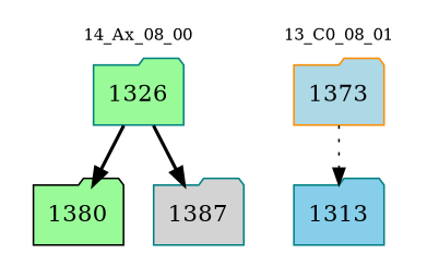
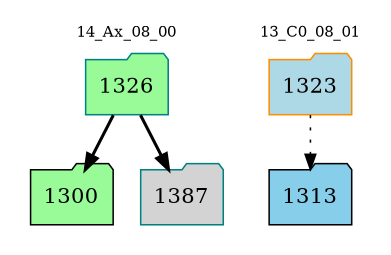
  digraph {
    node [color=teal fillcolor=palegreen shape=folder style=filled]
    edge [color=black style=bold]
    n1 [label=1326]
-   n2 [color=black label=1380]
+   n2 [color=black label=1300]
    n3 [fillcolor=lightgrey label=1387]
-   n4 [color=darkorange fillcolor=lightblue label=1373]
-   n5 [fillcolor=skyblue label=1313]
+   n4 [color=darkorange fillcolor=lightblue label=1323]
+   n5 [color=black fillcolor=skyblue label=1313]
    subgraph cluster_1 {
      color=white
      fontsize=10
      label="14_Ax_08_00"
      n1
      n2
      n3
    }
    subgraph cluster_2 {
      color=white
      fontsize=10
      label="13_C0_08_01"
      n4
      n5
    }
    n1 -> n2
    n1 -> n3
    n4 -> n5 [style=dotted]
  }
